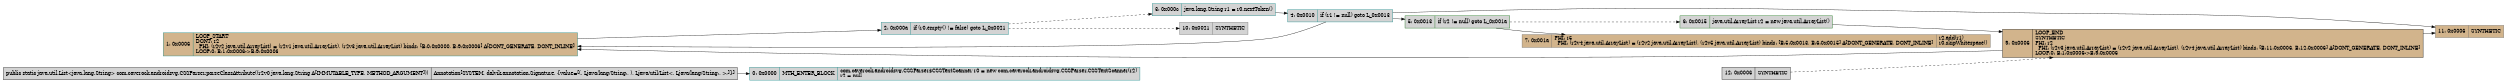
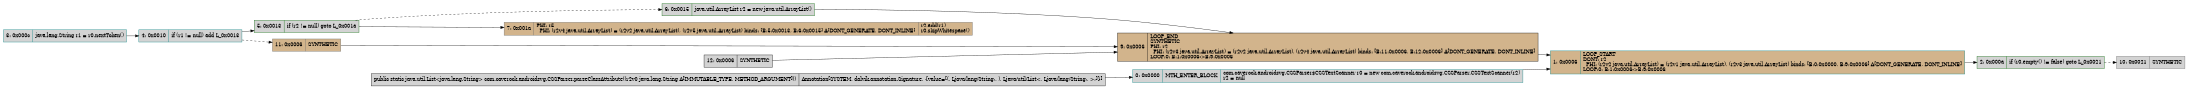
  digraph {
    rankdir=LR
    node [color=teal fillcolor=lightgrey shape=record style=filled]
    n1 [label="{0\:\ 0x0000|MTH_ENTER_BLOCK\l|com.caverock.androidsvg.CSSParser$CSSTextScanner r0 = new com.caverock.androidsvg.CSSParser.CSSTextScanner(r2)\lr2 = null\l}"]
    n2 [fillcolor=tan label="{1\:\ 0x0006|LOOP_START\lDONT: r2 \l  PHI: (r2v2 java.util.ArrayList) = (r2v1 java.util.ArrayList), (r2v3 java.util.ArrayList) binds: [B:0:0x0000, B:9:0x0006] A[DONT_GENERATE, DONT_INLINE]\lLOOP:0: B:1:0x0006\-\>B:9:0x0006\l}"]
-   n3 [label="{2\:\ 0x000a|if (r0.empty() != false) goto L_0x0021\l}"]
+   n3 [color=darkgreen label="{2\:\ 0x000a|if (r0.empty() != false) goto L_0x0021\l}"]
    n4 [label="{3\:\ 0x000c|java.lang.String r1 = r0.nextToken()\l}"]
    n5 [color=gray40 label="{10\:\ 0x0021|SYNTHETIC\l}"]
-   n6 [label="{4\:\ 0x0010|if (r1 != null) goto L_0x0013\l}"]
+   n6 [label="{4\:\ 0x0010|if (r1 != null) add L_0x0013\l}"]
    n7 [color=darkgreen label="{5\:\ 0x0013|if (r2 != null) goto L_0x001a\l}"]
    n8 [color=gray40 fillcolor=tan label="{11\:\ 0x0006|SYNTHETIC\l}"]
    n9 [color=darkgreen label="{6\:\ 0x0015|java.util.ArrayList r2 = new java.util.ArrayList()\l}"]
    n10 [color=gray40 fillcolor=tan label="{7\:\ 0x001a|PHI: r5 \l  PHI: (r2v4 java.util.ArrayList) = (r2v2 java.util.ArrayList), (r2v5 java.util.ArrayList) binds: [B:5:0x0013, B:6:0x0015] A[DONT_GENERATE, DONT_INLINE]\l|r2.add(r1)\lr0.skipWhitespace()\l}"]
    n11 [color=black fillcolor=tan label="{9\:\ 0x0006|LOOP_END\lSYNTHETIC\lPHI: r2 \l  PHI: (r2v3 java.util.ArrayList) = (r2v2 java.util.ArrayList), (r2v4 java.util.ArrayList) binds: [B:11:0x0006, B:12:0x0006] A[DONT_GENERATE, DONT_INLINE]\lLOOP:0: B:1:0x0006\-\>B:9:0x0006\l}"]
    n12 [color=black label="{12\:\ 0x0006|SYNTHETIC\l}"]
    n13 [color=black label="{public static java.util.List\<java.lang.String\> com.caverock.androidsvg.CSSParser.parseClassAttribute((r2v0 java.lang.String A[IMMUTABLE_TYPE, METHOD_ARGUMENT]))  | Annotation[SYSTEM, dalvik.annotation.Signature, \{value=[(, Ljava\/lang\/String;, ), Ljava\/util\/List\<, Ljava\/lang\/String;, \>;]\}]\l}"]
-   n6 -> n2
+   n1 -> n2
    n2 -> n3
-   n3 -> n4 [style=dashed]
    n3 -> n5 [style=dashed]
    n4 -> n6
    n6 -> n7
-   n6 -> n8 [style=solid]
+   n6 -> n8 [style=dashed]
    n7 -> n9 [style=dashed]
    n7 -> n10
-   n11 -> n8
+   n8 -> n11
    n9 -> n11
    n11 -> n2
-   n12 -> n11 [style=dashed]
+   n12 -> n11
    n13 -> n1
  }
